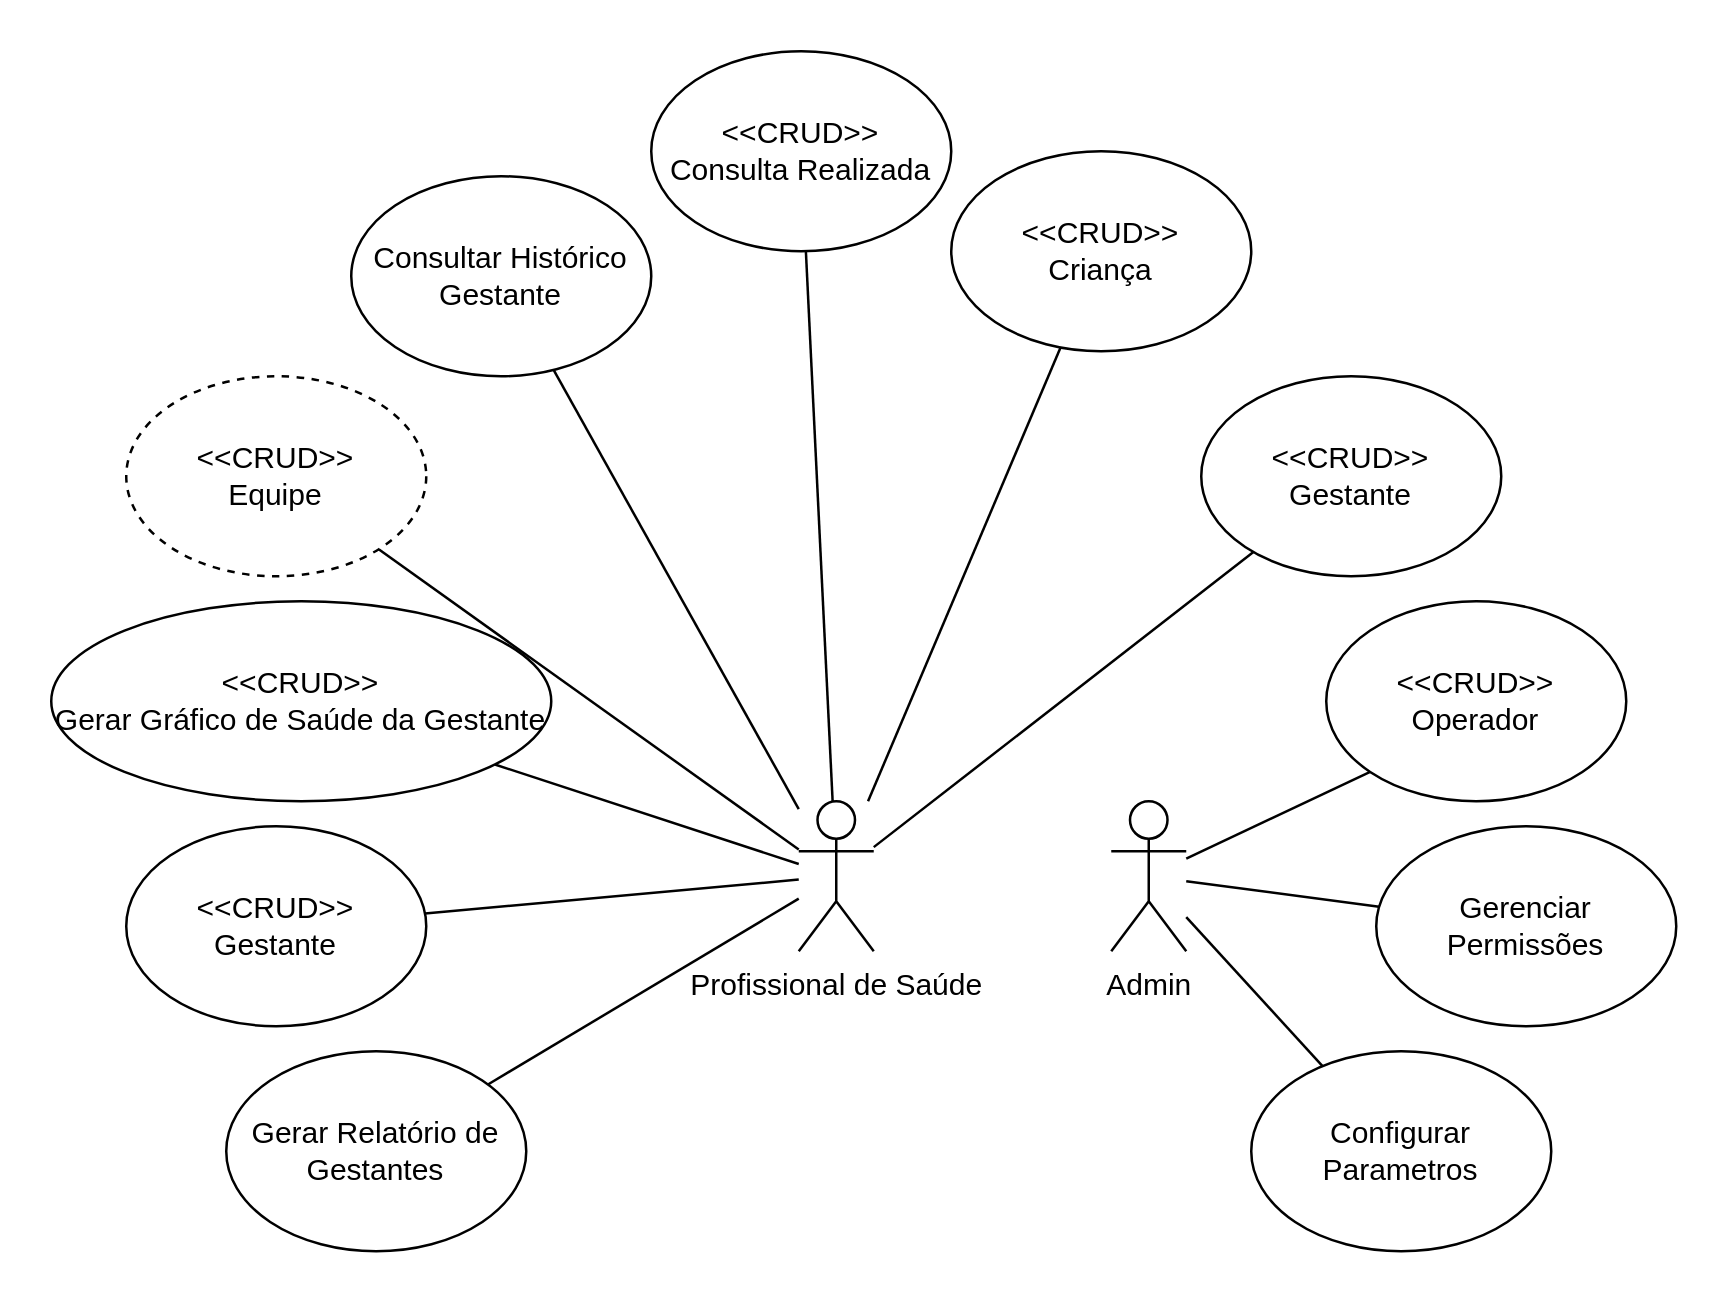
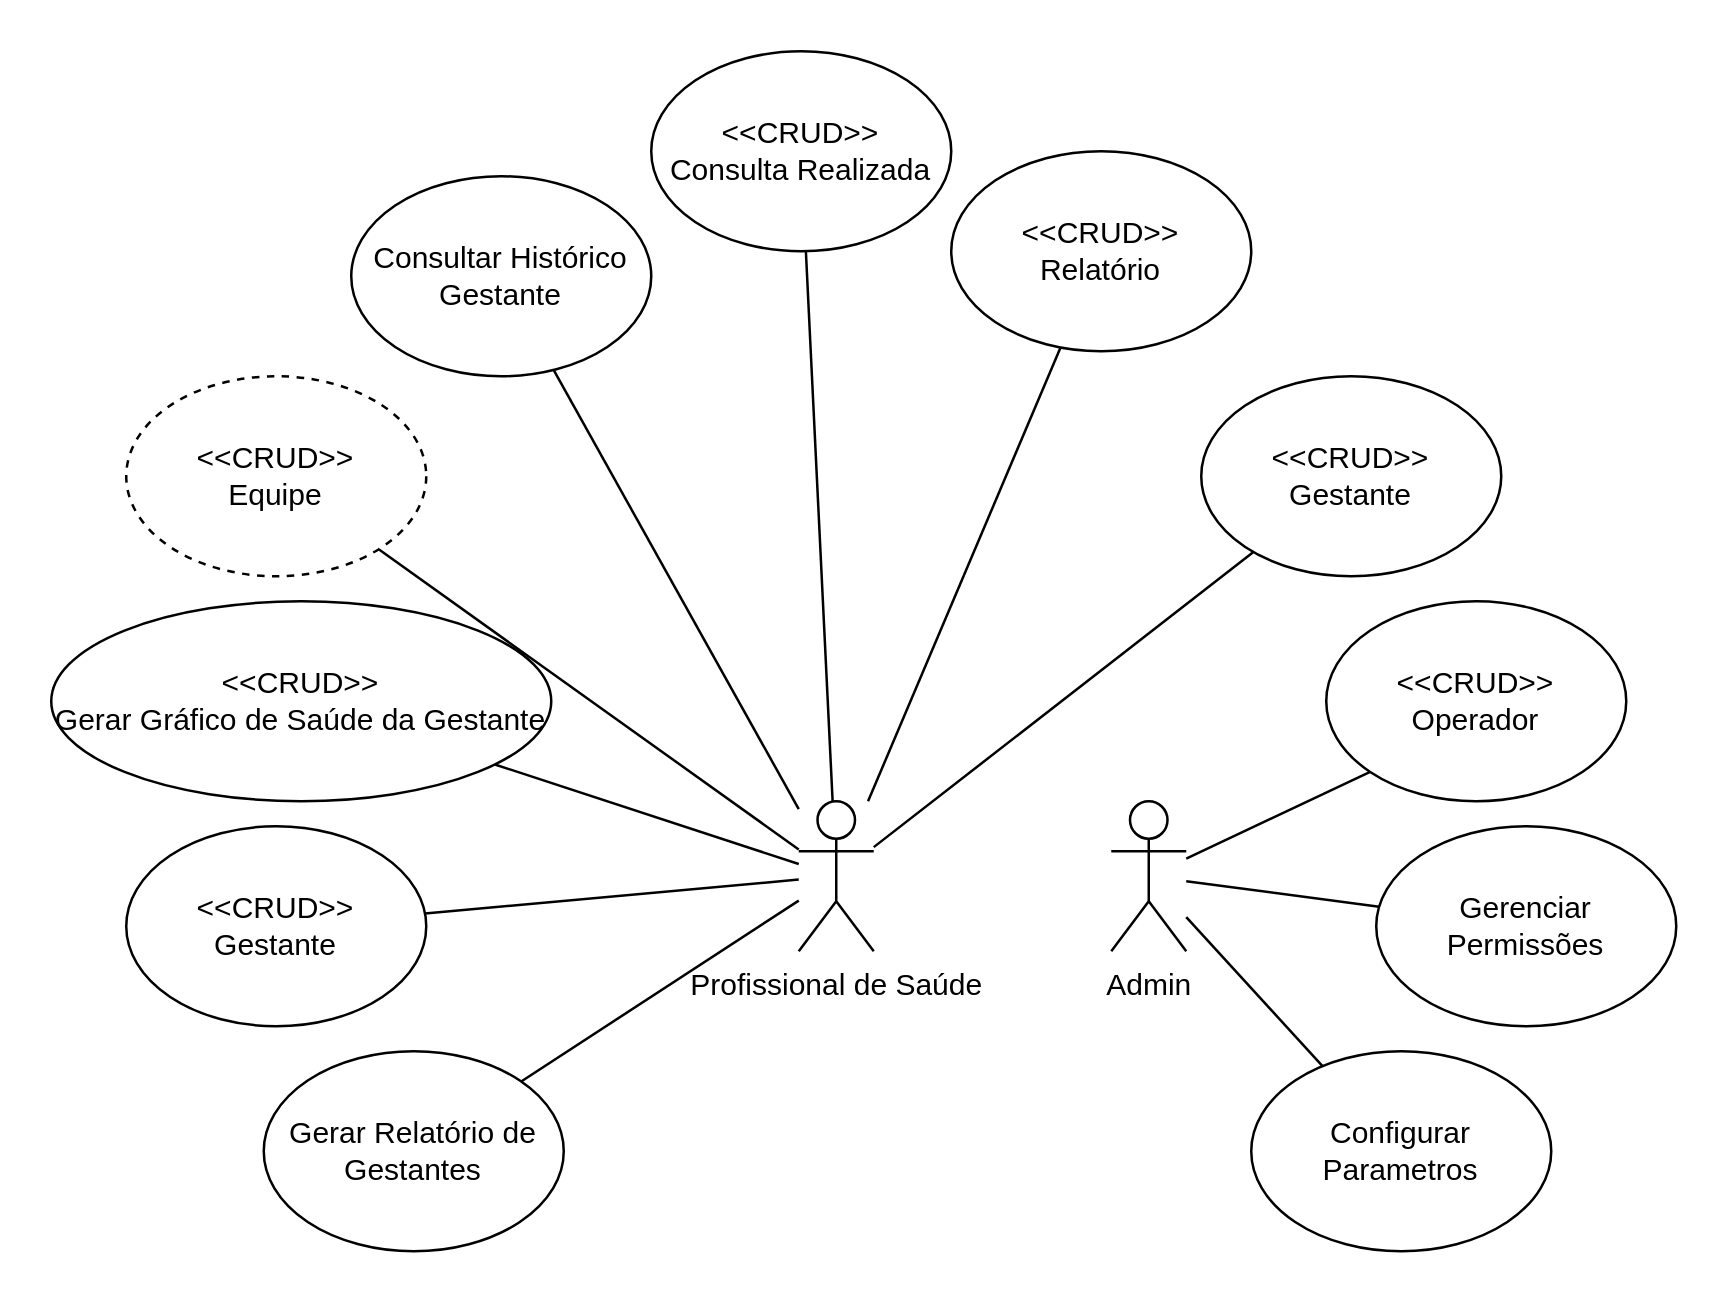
  <mxCell id="0" />
  <mxCell id="1" parent="0" />
  <mxCell id="2" style="edgeStyle=none;shape=connector;rounded=0;orthogonalLoop=1;jettySize=auto;html=1;strokeColor=default;align=center;verticalAlign=middle;fontFamily=Helvetica;fontSize=11;fontColor=default;labelBackgroundColor=default;endArrow=none;" parent="1" source="3" target="4" edge="1"><mxGeometry relative="1" as="geometry" /></mxCell>
  <mxCell id="3" value="&lt;div&gt;&amp;lt;&amp;lt;CRUD&amp;gt;&amp;gt;&lt;/div&gt;&lt;div&gt;Consulta Realizada&lt;br&gt;&lt;/div&gt;" style="ellipse;whiteSpace=wrap;html=1;" parent="1" vertex="1"><mxGeometry x="260" y="20" width="120" height="80" as="geometry" /></mxCell>
  <mxCell id="4" value="&lt;div&gt;Profissional de Saúde&lt;/div&gt;&lt;div&gt;&lt;br&gt;&lt;/div&gt;" style="shape=umlActor;verticalLabelPosition=bottom;verticalAlign=top;html=1;outlineConnect=0;" parent="1" vertex="1"><mxGeometry x="319" y="320" width="30" height="60" as="geometry" /></mxCell>
  <mxCell id="5" value="&lt;div&gt;Admin&lt;/div&gt;" style="shape=umlActor;verticalLabelPosition=bottom;verticalAlign=top;html=1;outlineConnect=0;" parent="1" vertex="1"><mxGeometry x="444" y="320" width="30" height="60" as="geometry" /></mxCell>
  <mxCell id="6" style="edgeStyle=none;shape=connector;rounded=0;orthogonalLoop=1;jettySize=auto;html=1;strokeColor=default;align=center;verticalAlign=middle;fontFamily=Helvetica;fontSize=11;fontColor=default;labelBackgroundColor=default;endArrow=none;" parent="1" source="7" target="4" edge="1"><mxGeometry relative="1" as="geometry" /></mxCell>
  <mxCell id="7" value="&lt;div&gt;&amp;lt;&amp;lt;CRUD&amp;gt;&amp;gt;&lt;/div&gt;&lt;div&gt;Gerar Gráfico de Saúde da Gestante&lt;br&gt;&lt;/div&gt;" style="ellipse;whiteSpace=wrap;html=1;" parent="1" vertex="1"><mxGeometry x="20" y="240" width="200" height="80" as="geometry" /></mxCell>
  <mxCell id="8" style="edgeStyle=none;shape=connector;rounded=0;orthogonalLoop=1;jettySize=auto;html=1;strokeColor=default;align=center;verticalAlign=middle;fontFamily=Helvetica;fontSize=11;fontColor=default;labelBackgroundColor=default;endArrow=none;" parent="1" source="9" target="4" edge="1"><mxGeometry relative="1" as="geometry" /></mxCell>
  <mxCell id="9" value="&lt;div&gt;&amp;lt;&amp;lt;CRUD&amp;gt;&amp;gt;&lt;/div&gt;&lt;div&gt;Gestante&lt;/div&gt;" style="ellipse;whiteSpace=wrap;html=1;" parent="1" vertex="1"><mxGeometry x="480" y="150" width="120" height="80" as="geometry" /></mxCell>
  <mxCell id="10" style="edgeStyle=none;shape=connector;rounded=0;orthogonalLoop=1;jettySize=auto;html=1;strokeColor=default;align=center;verticalAlign=middle;fontFamily=Helvetica;fontSize=11;fontColor=default;labelBackgroundColor=default;endArrow=none;" parent="1" source="11" target="4" edge="1"><mxGeometry relative="1" as="geometry" /></mxCell>
  <mxCell id="11" value="Consultar Histórico Gestante" style="ellipse;whiteSpace=wrap;html=1;" parent="1" vertex="1"><mxGeometry x="140" y="70" width="120" height="80" as="geometry" /></mxCell>
  <mxCell id="12" style="edgeStyle=none;shape=connector;rounded=0;orthogonalLoop=1;jettySize=auto;html=1;strokeColor=default;align=center;verticalAlign=middle;fontFamily=Helvetica;fontSize=11;fontColor=default;labelBackgroundColor=default;endArrow=none;" parent="1" source="13" target="4" edge="1"><mxGeometry relative="1" as="geometry" /></mxCell>
  <mxCell id="13" value="&lt;div&gt;&amp;lt;&amp;lt;CRUD&amp;gt;&amp;gt;&lt;/div&gt;&lt;div&gt;Equipe&lt;/div&gt;" style="ellipse;whiteSpace=wrap;html=1;dashed=1;" parent="1" vertex="1"><mxGeometry x="50" y="150" width="120" height="80" as="geometry" /></mxCell>
  <mxCell id="14" style="edgeStyle=none;shape=connector;rounded=0;orthogonalLoop=1;jettySize=auto;html=1;strokeColor=default;align=center;verticalAlign=middle;fontFamily=Helvetica;fontSize=11;fontColor=default;labelBackgroundColor=default;endArrow=none;" parent="1" source="15" target="4" edge="1"><mxGeometry relative="1" as="geometry" /></mxCell>
- <mxCell id="15" value="Gerar Relatório de Gestantes" style="ellipse;whiteSpace=wrap;html=1;" parent="1" vertex="1"><mxGeometry x="90" y="420" width="120" height="80" as="geometry" /></mxCell>
+ <mxCell id="15" value="Gerar Relatório de Gestantes" style="ellipse;whiteSpace=wrap;html=1;" parent="1" vertex="1"><mxGeometry x="105" y="420" width="120" height="80" as="geometry" /></mxCell>
  <mxCell id="16" style="edgeStyle=none;shape=connector;rounded=0;orthogonalLoop=1;jettySize=auto;html=1;strokeColor=default;align=center;verticalAlign=middle;fontFamily=Helvetica;fontSize=11;fontColor=default;labelBackgroundColor=default;endArrow=none;" parent="1" source="17" target="4" edge="1"><mxGeometry relative="1" as="geometry" /></mxCell>
- <mxCell id="17" value="&lt;div&gt;&amp;lt;&amp;lt;CRUD&amp;gt;&amp;gt;&lt;/div&gt;&lt;div&gt;Criança&lt;br&gt;&lt;/div&gt;" style="ellipse;whiteSpace=wrap;html=1;" parent="1" vertex="1"><mxGeometry x="380" y="60" width="120" height="80" as="geometry" /></mxCell>
+ <mxCell id="17" value="&lt;div&gt;&amp;lt;&amp;lt;CRUD&amp;gt;&amp;gt;&lt;/div&gt;&lt;div&gt;Relatório&lt;br&gt;&lt;/div&gt;" style="ellipse;whiteSpace=wrap;html=1;" parent="1" vertex="1"><mxGeometry x="380" y="60" width="120" height="80" as="geometry" /></mxCell>
  <mxCell id="18" style="edgeStyle=none;shape=connector;rounded=0;orthogonalLoop=1;jettySize=auto;html=1;strokeColor=default;align=center;verticalAlign=middle;fontFamily=Helvetica;fontSize=11;fontColor=default;labelBackgroundColor=default;endArrow=none;" parent="1" source="19" target="5" edge="1"><mxGeometry relative="1" as="geometry" /></mxCell>
  <mxCell id="19" value="&lt;div&gt;Configurar Parametros&lt;/div&gt;" style="ellipse;whiteSpace=wrap;html=1;" parent="1" vertex="1"><mxGeometry x="500" y="420" width="120" height="80" as="geometry" /></mxCell>
  <mxCell id="20" style="edgeStyle=none;shape=connector;rounded=0;orthogonalLoop=1;jettySize=auto;html=1;exitX=0;exitY=1;exitDx=0;exitDy=0;strokeColor=default;align=center;verticalAlign=middle;fontFamily=Helvetica;fontSize=11;fontColor=default;labelBackgroundColor=default;endArrow=none;" parent="1" source="21" target="5" edge="1"><mxGeometry relative="1" as="geometry" /></mxCell>
  <mxCell id="21" value="&lt;div&gt;&amp;lt;&amp;lt;CRUD&amp;gt;&amp;gt;&lt;/div&gt;&lt;div&gt;Operador&lt;/div&gt;" style="ellipse;whiteSpace=wrap;html=1;" parent="1" vertex="1"><mxGeometry x="530" y="240" width="120" height="80" as="geometry" /></mxCell>
  <mxCell id="22" style="edgeStyle=none;shape=connector;rounded=0;orthogonalLoop=1;jettySize=auto;html=1;exitX=0.5;exitY=0;exitDx=0;exitDy=0;strokeColor=default;align=center;verticalAlign=middle;fontFamily=Helvetica;fontSize=11;fontColor=default;labelBackgroundColor=default;endArrow=none;" parent="1" source="15" target="15" edge="1"><mxGeometry relative="1" as="geometry" /></mxCell>
  <mxCell id="23" style="edgeStyle=none;shape=connector;rounded=0;orthogonalLoop=1;jettySize=auto;html=1;strokeColor=default;align=center;verticalAlign=middle;fontFamily=Helvetica;fontSize=11;fontColor=default;labelBackgroundColor=default;endArrow=none;" parent="1" source="24" target="5" edge="1"><mxGeometry relative="1" as="geometry" /></mxCell>
  <mxCell id="24" value="Gerenciar Permissões" style="ellipse;whiteSpace=wrap;html=1;" parent="1" vertex="1"><mxGeometry x="550" y="330" width="120" height="80" as="geometry" /></mxCell>
  <mxCell id="25" value="&lt;div&gt;&amp;lt;&amp;lt;CRUD&amp;gt;&amp;gt;&lt;/div&gt;&lt;div&gt;Gestante&lt;/div&gt;" style="ellipse;whiteSpace=wrap;html=1;" vertex="1" parent="1"><mxGeometry x="50" y="330" width="120" height="80" as="geometry" /></mxCell>
  <mxCell id="26" style="edgeStyle=none;shape=connector;rounded=0;orthogonalLoop=1;jettySize=auto;html=1;strokeColor=default;align=center;verticalAlign=middle;fontFamily=Helvetica;fontSize=11;fontColor=default;labelBackgroundColor=default;endArrow=none;" edge="1" parent="1" source="25" target="4"><mxGeometry relative="1" as="geometry"><mxPoint x="128" y="324" as="sourcePoint" /><mxPoint x="329" y="358" as="targetPoint" /></mxGeometry></mxCell>
